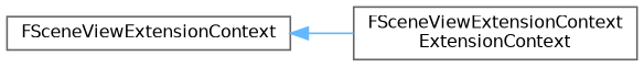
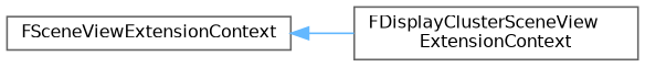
  digraph {
    rankdir=LR
    node [color=grey40 fillcolor=white fontname=Helvetica fontsize=10 shape=box style=filled]
    n1 [height=0.2 label=FSceneViewExtensionContext width=0.4]
-   n2 [height=0.2 label="FSceneViewExtensionContext\lExtensionContext" width=0.4]
+   n2 [height=0.2 label="FDisplayClusterSceneView\lExtensionContext" width=0.4]
    n1 -> n2 [color=steelblue1 dir=back fontname=Helvetica fontsize=10 labelfontname=Helvetica labelfontsize=10 style=solid]
  }
